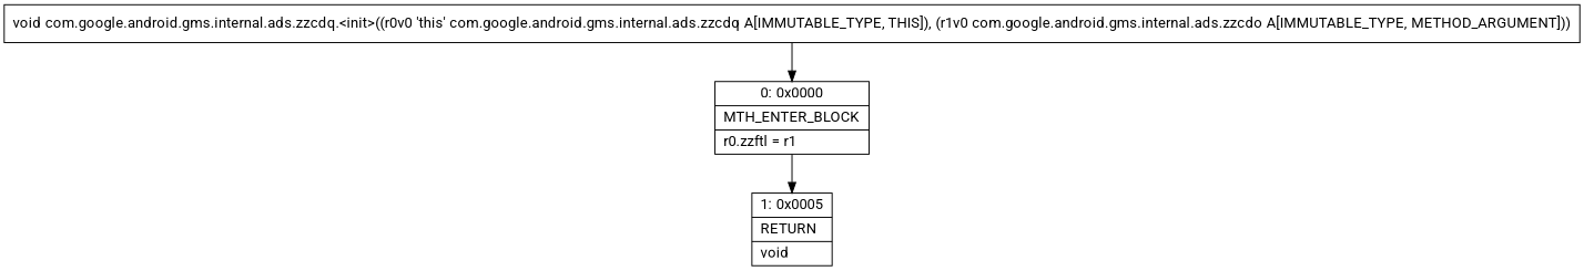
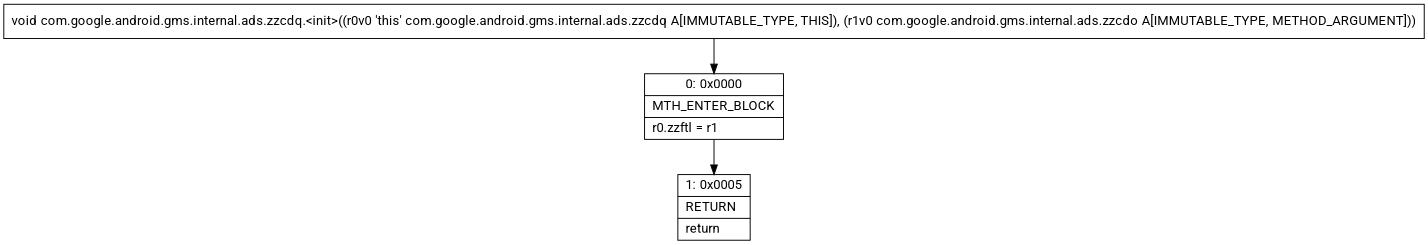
  digraph {
    fontname=Roboto
    node [shape=record fontname=Roboto]
    edge [fontname=Roboto]
    n1 [label="{0\:\ 0x0000|MTH_ENTER_BLOCK\l|r0.zzftl = r1\l}"]
-   n2 [label="{1\:\ 0x0005|RETURN\l|void\l}"]
+   n2 [label="{1\:\ 0x0005|RETURN\l|return\l}"]
    n3 [label="{void com.google.android.gms.internal.ads.zzcdq.\<init\>((r0v0 'this' com.google.android.gms.internal.ads.zzcdq A[IMMUTABLE_TYPE, THIS]), (r1v0 com.google.android.gms.internal.ads.zzcdo A[IMMUTABLE_TYPE, METHOD_ARGUMENT])) }"]
    n1 -> n2
    n3 -> n1
  }
